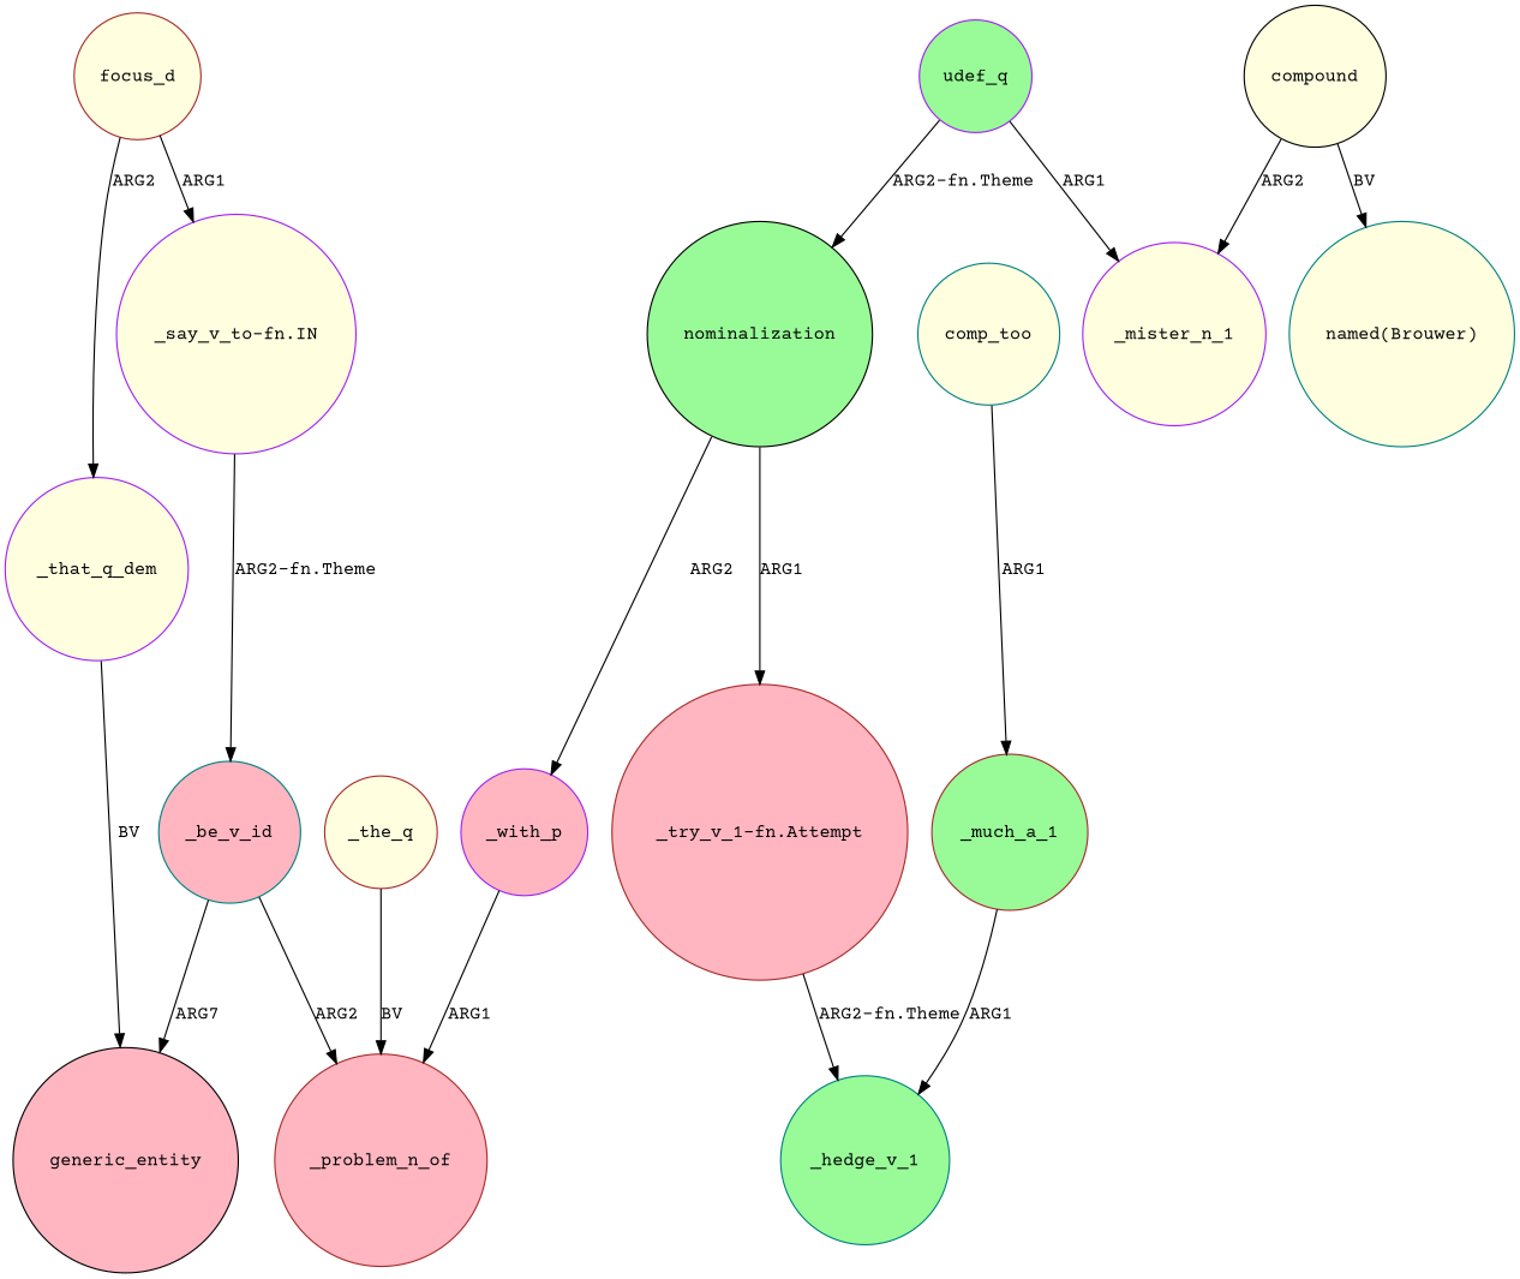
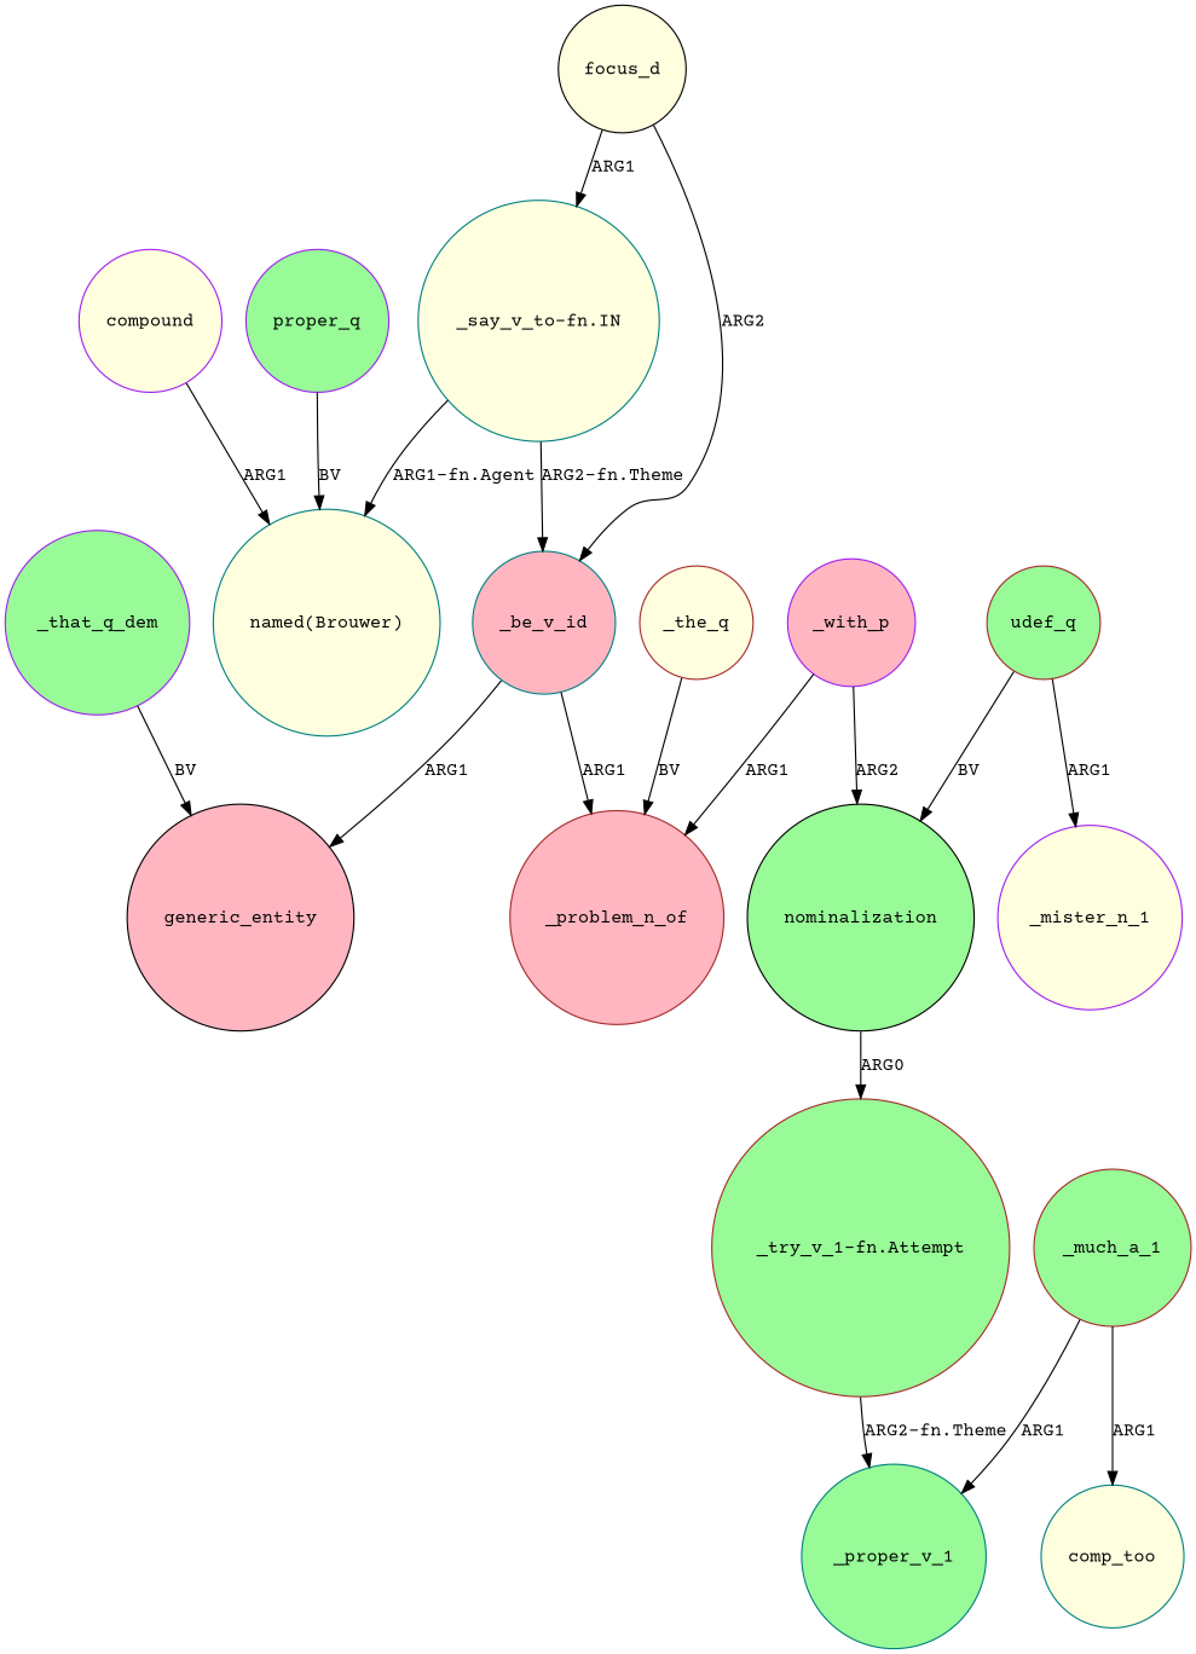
  digraph {
    fontname="Courier Prime"
    node [color=purple fillcolor=lightyellow fontname="Courier Prime" shape=circle style=filled]
    edge [fontname="Courier Prime"]
-   focus_d [color=brown]
+   focus_d [color=black]
    _be_v_id [color=teal fillcolor=lightpink]
-   "_say_v_to-fn.IN"
+   "_say_v_to-fn.IN" [color=teal]
    generic_entity [color=black fillcolor=lightpink]
    _problem_n_of [color=brown fillcolor=lightpink]
    "named(Brouwer)" [color=teal]
-   compound [color=black]
+   compound
    _mister_n_1
-   _that_q_dem
+   _that_q_dem [fillcolor=palegreen]
    _with_p [fillcolor=lightpink]
    nominalization [color=black fillcolor=palegreen]
-   "_try_v_1-fn.Attempt" [color=brown fillcolor=lightpink]
-   _hedge_v_1 [color=teal fillcolor=palegreen]
+   "_try_v_1-fn.Attempt" [color=brown fillcolor=palegreen]
+   _hedge_v_1 [color=teal fillcolor=palegreen label=_proper_v_1]
    _the_q [color=brown]
    _much_a_1 [color=brown fillcolor=palegreen]
-   udef_q [fillcolor=palegreen]
+   udef_q [color=brown fillcolor=palegreen]
+   proper_q [fillcolor=palegreen]
    comp_too [color=teal]
-   focus_d -> _that_q_dem [label=ARG2]
+   focus_d -> _be_v_id [label=ARG2]
    focus_d -> "_say_v_to-fn.IN" [label=ARG1]
-   _be_v_id -> generic_entity [label=ARG7]
-   _be_v_id -> _problem_n_of [label=ARG2]
+   _be_v_id -> generic_entity [label=ARG1]
+   _be_v_id -> _problem_n_of [label=ARG1]
    "_say_v_to-fn.IN" -> _be_v_id [label="ARG2-fn.Theme"]
-   compound -> "named(Brouwer)" [label=BV]
-   compound -> _mister_n_1 [label=ARG2]
+   "_say_v_to-fn.IN" -> "named(Brouwer)" [label="ARG1-fn.Agent"]
+   compound -> "named(Brouwer)" [label=ARG1]
    _that_q_dem -> generic_entity [label=BV]
    _with_p -> _problem_n_of [label=ARG1]
-   nominalization -> _with_p [label=ARG2]
-   nominalization -> "_try_v_1-fn.Attempt" [label=ARG1]
+   _with_p -> nominalization [label=ARG2]
+   nominalization -> "_try_v_1-fn.Attempt" [label=ARG0]
    "_try_v_1-fn.Attempt" -> _hedge_v_1 [label="ARG2-fn.Theme"]
    _the_q -> _problem_n_of [label=BV]
    _much_a_1 -> _hedge_v_1 [label=ARG1]
    udef_q -> _mister_n_1 [label=ARG1]
-   udef_q -> nominalization [label="ARG2-fn.Theme"]
-   comp_too -> _much_a_1 [label=ARG1]
+   udef_q -> nominalization [label=BV]
+   proper_q -> "named(Brouwer)" [label=BV]
+   _much_a_1 -> comp_too [label=ARG1]
  }
